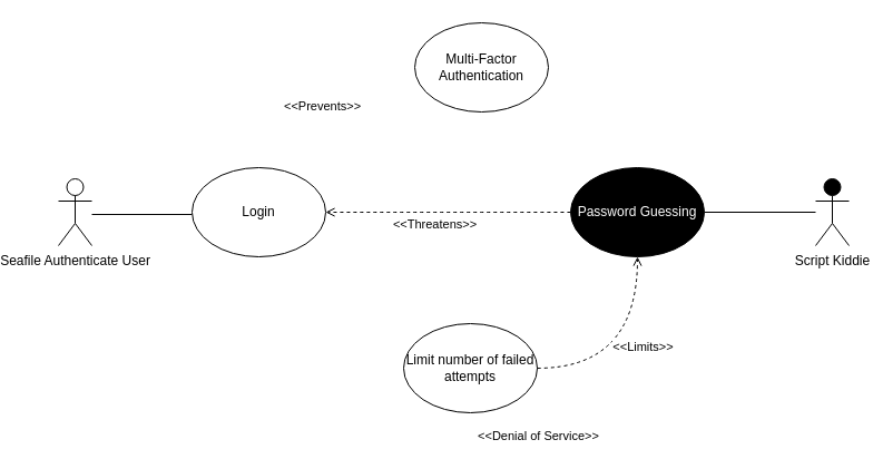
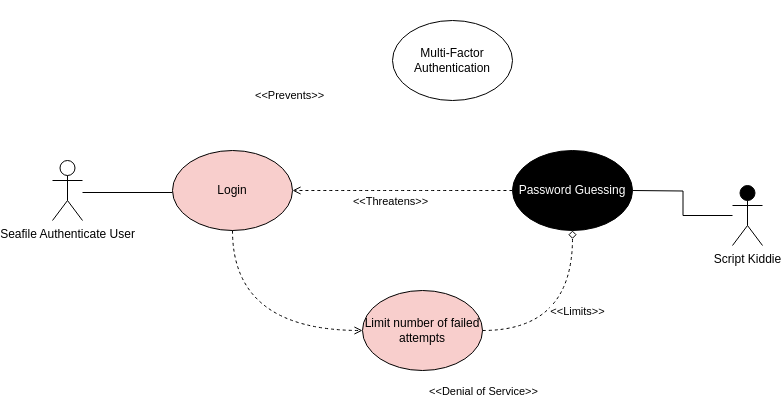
  <mxCell id="0" />
  <mxCell id="1" parent="0" />
  <mxCell id="2" value="Seafile Authenticate User" style="shape=umlActor;verticalLabelPosition=bottom;verticalAlign=top;html=1;outlineConnect=0;fillColor=#FFFFFF;" parent="1" vertex="1"><mxGeometry x="20" y="160" width="30" height="60" as="geometry" /></mxCell>
  <mxCell id="3" value="" style="endArrow=none;html=1;" parent="1" edge="1"><mxGeometry width="50" height="50" relative="1" as="geometry"><mxPoint x="50" y="192" as="sourcePoint" /><mxPoint x="140" y="192" as="targetPoint" /></mxGeometry></mxCell>
- <mxCell id="4" value="Login" style="ellipse;whiteSpace=wrap;html=1;fillColor=#FFFFFF;" parent="1" vertex="1"><mxGeometry x="140" y="150" width="120" height="80" as="geometry" /></mxCell>
- <mxCell id="5" value="Limit number of failed attempts" style="ellipse;whiteSpace=wrap;html=1;fillColor=#FFFFFF;" parent="1" vertex="1"><mxGeometry x="330" y="290" width="120" height="80" as="geometry" /></mxCell>
- <mxCell id="7" value="Multi-Factor Authentication" style="ellipse;whiteSpace=wrap;html=1;" parent="1" vertex="1"><mxGeometry x="340" y="20" width="120" height="80" as="geometry" /></mxCell>
+ <mxCell id="4" value="Login" style="ellipse;whiteSpace=wrap;html=1;fillColor=#f8cecc;" parent="1" vertex="1"><mxGeometry x="140" y="150" width="120" height="80" as="geometry" /></mxCell>
+ <mxCell id="5" value="Limit number of failed attempts" style="ellipse;whiteSpace=wrap;html=1;fillColor=#f8cecc;" parent="1" vertex="1"><mxGeometry x="330" y="290" width="120" height="80" as="geometry" /></mxCell>
+ <mxCell id="6" value="" style="endArrow=open;dashed=1;html=1;entryX=0;entryY=0.5;entryDx=0;entryDy=0;edgeStyle=orthogonalEdgeStyle;curved=1;endFill=0;strokeWidth=1;exitX=0.5;exitY=1;exitDx=0;exitDy=0;" parent="1" source="4" target="5" edge="1"><mxGeometry width="50" height="50" relative="1" as="geometry"><mxPoint x="120" y="320" as="sourcePoint" /><mxPoint x="110" y="300" as="targetPoint" /></mxGeometry></mxCell>
+ <mxCell id="7" value="Multi-Factor Authentication" style="ellipse;whiteSpace=wrap;html=1;" parent="1" vertex="1"><mxGeometry x="360" y="20" width="120" height="80" as="geometry" /></mxCell>
  <mxCell id="8" style="edgeStyle=orthogonalEdgeStyle;rounded=0;orthogonalLoop=1;jettySize=auto;html=1;entryX=1;entryY=0.5;entryDx=0;entryDy=0;endArrow=none;endFill=0;" parent="1" source="9" edge="1"><mxGeometry relative="1" as="geometry"><mxPoint x="600" y="190" as="targetPoint" /></mxGeometry></mxCell>
- <mxCell id="9" value="Script Kiddie" style="shape=umlActor;verticalLabelPosition=bottom;verticalAlign=top;html=1;outlineConnect=0;fillColor=#000000;" parent="1" vertex="1"><mxGeometry x="700" y="160" width="30" height="60" as="geometry" /></mxCell>
+ <mxCell id="9" value="Script Kiddie" style="shape=umlActor;verticalLabelPosition=bottom;verticalAlign=top;html=1;outlineConnect=0;fillColor=#000000;" parent="1" vertex="1"><mxGeometry x="700" y="185" width="30" height="60" as="geometry" /></mxCell>
  <mxCell id="10" style="edgeStyle=orthogonalEdgeStyle;curved=1;rounded=0;orthogonalLoop=1;jettySize=auto;html=1;entryX=1;entryY=0.5;entryDx=0;entryDy=0;dashed=1;endArrow=open;endFill=0;strokeWidth=1;" parent="1" source="12" edge="1"><mxGeometry relative="1" as="geometry"><mxPoint x="260" y="190" as="targetPoint" /></mxGeometry></mxCell>
  <mxCell id="11" value="&amp;lt;&amp;lt;Threatens&amp;gt;&amp;gt;" style="edgeLabel;html=1;align=center;verticalAlign=middle;resizable=0;points=[];" parent="10" vertex="1" connectable="0"><mxGeometry x="0.114" y="1" relative="1" as="geometry"><mxPoint y="9" as="offset" /></mxGeometry></mxCell>
  <mxCell id="12" value="Password Guessing" style="ellipse;whiteSpace=wrap;html=1;fillColor=#000000;fontColor=#FFFFFF;" parent="1" vertex="1"><mxGeometry x="480" y="150" width="120" height="80" as="geometry" /></mxCell>
- <mxCell id="13" style="edgeStyle=orthogonalEdgeStyle;curved=1;rounded=0;orthogonalLoop=1;jettySize=auto;html=1;dashed=1;endArrow=open;endFill=0;strokeWidth=1;exitX=1;exitY=0.5;exitDx=0;exitDy=0;entryX=0.5;entryY=1;entryDx=0;entryDy=0;" parent="1" source="5" target="12" edge="1"><mxGeometry relative="1" as="geometry"><mxPoint x="370" y="260" as="targetPoint" /><mxPoint x="380" y="330" as="sourcePoint" /></mxGeometry></mxCell>
+ <mxCell id="13" style="edgeStyle=orthogonalEdgeStyle;curved=1;rounded=0;orthogonalLoop=1;jettySize=auto;html=1;dashed=1;endArrow=diamond;endFill=0;strokeWidth=1;exitX=1;exitY=0.5;exitDx=0;exitDy=0;entryX=0.5;entryY=1;entryDx=0;entryDy=0;" parent="1" source="5" target="12" edge="1"><mxGeometry relative="1" as="geometry"><mxPoint x="370" y="260" as="targetPoint" /><mxPoint x="380" y="330" as="sourcePoint" /></mxGeometry></mxCell>
  <mxCell id="14" value="&amp;lt;&amp;lt;Limits&amp;gt;&amp;gt;" style="edgeLabel;html=1;align=center;verticalAlign=middle;resizable=0;points=[];" parent="13" vertex="1" connectable="0"><mxGeometry x="-0.229" y="23" relative="1" as="geometry"><mxPoint x="21" y="3" as="offset" /></mxGeometry></mxCell>
  <mxCell id="15" value="&amp;lt;&amp;lt;Prevents&amp;gt;&amp;gt;" style="edgeLabel;html=1;align=center;verticalAlign=middle;resizable=0;points=[];" vertex="1" connectable="0" parent="1"><mxGeometry x="260" y="90" as="geometry"><mxPoint x="-4" y="4" as="offset" /></mxGeometry></mxCell>
  <mxCell id="16" value="&amp;lt;&amp;lt;Denial of Service&amp;gt;&amp;gt;" style="edgeLabel;html=1;align=center;verticalAlign=middle;resizable=0;points=[];" vertex="1" connectable="0" parent="1"><mxGeometry x="450" y="390" as="geometry" /></mxCell>
